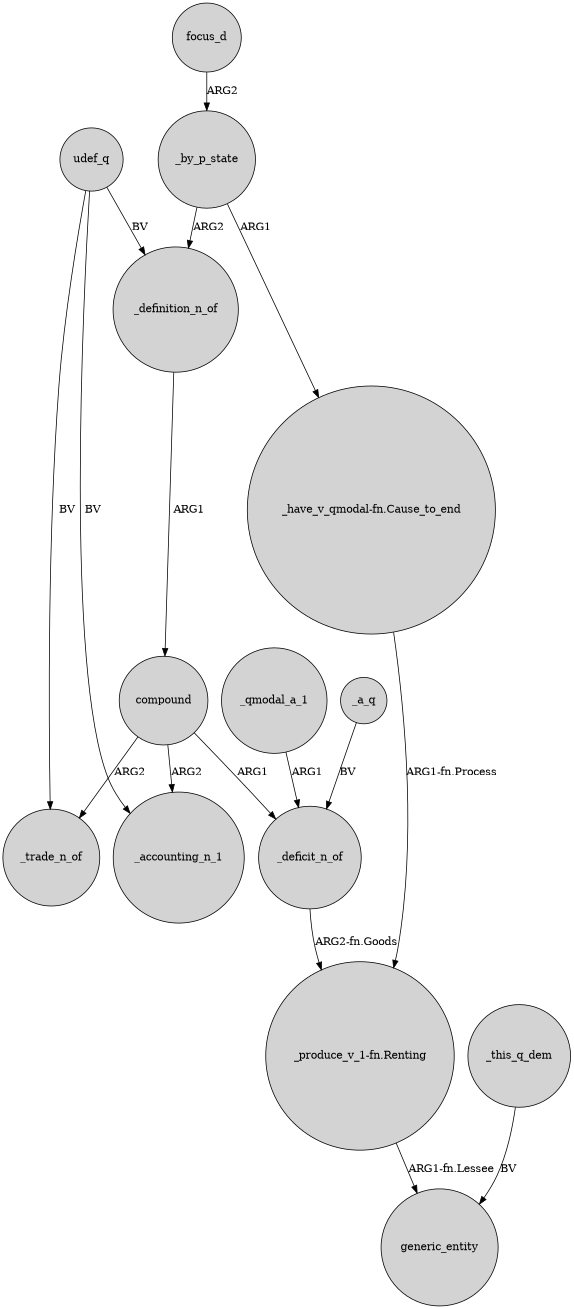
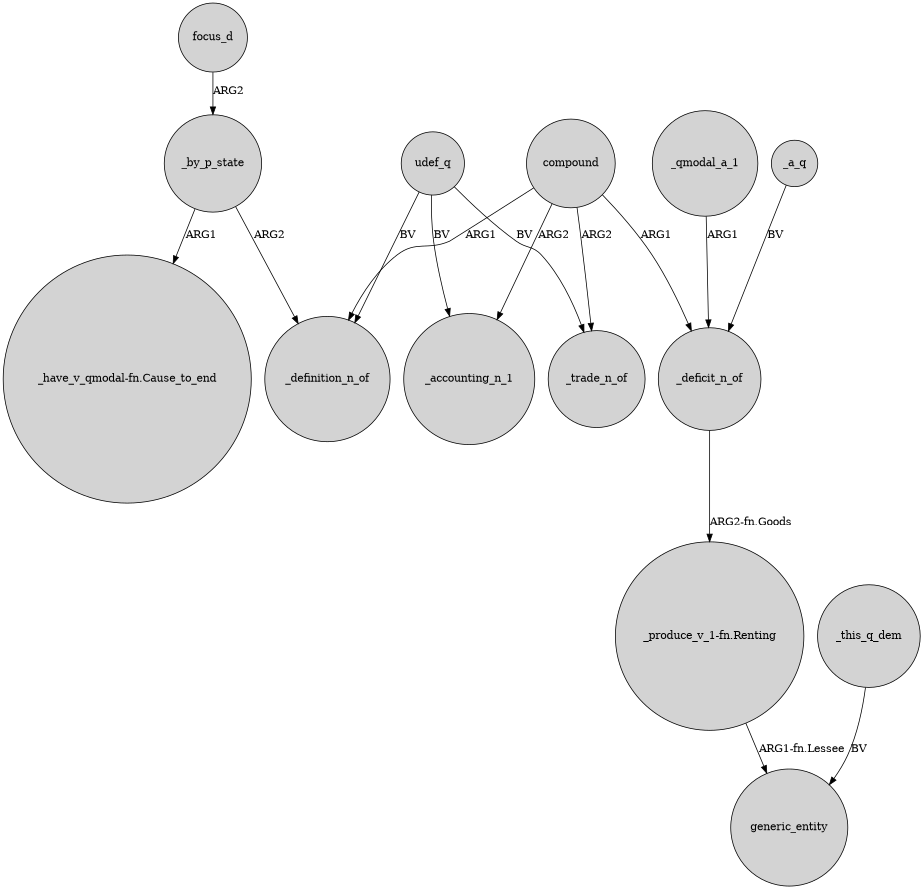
  digraph {
    node [shape=circle style=filled]
    compound
    _trade_n_of
    _accounting_n_1
    _definition_n_of
    _deficit_n_of
    "_produce_v_1-fn.Renting"
    _by_p_state
    "_have_v_qmodal-fn.Cause_to_end"
    generic_entity
    udef_q
    _a_q
    n12 [label=_qmodal_a_1]
    focus_d
    _this_q_dem
    compound -> _trade_n_of [label=ARG2]
    compound -> _accounting_n_1 [label=ARG2]
-   _definition_n_of -> compound [label=ARG1]
+   compound -> _definition_n_of [label=ARG1]
    compound -> _deficit_n_of [label=ARG1]
    _deficit_n_of -> "_produce_v_1-fn.Renting" [label="ARG2-fn.Goods"]
    "_produce_v_1-fn.Renting" -> generic_entity [label="ARG1-fn.Lessee"]
    _by_p_state -> _definition_n_of [label=ARG2]
    _by_p_state -> "_have_v_qmodal-fn.Cause_to_end" [label=ARG1]
-   "_have_v_qmodal-fn.Cause_to_end" -> "_produce_v_1-fn.Renting" [label="ARG1-fn.Process"]
    udef_q -> _trade_n_of [label=BV]
    udef_q -> _accounting_n_1 [label=BV]
    udef_q -> _definition_n_of [label=BV]
    _a_q -> _deficit_n_of [label=BV]
    n12 -> _deficit_n_of [label=ARG1]
    focus_d -> _by_p_state [label=ARG2]
    _this_q_dem -> generic_entity [label=BV]
  }
